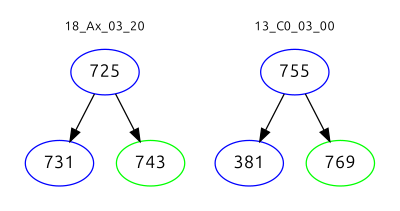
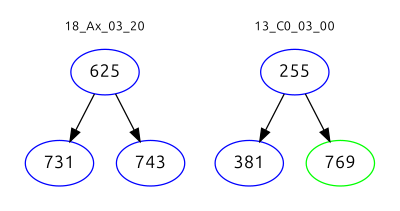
  digraph {
    fontname=Ubuntu
    node [color=blue fontname=Ubuntu]
    edge [color=black fontname=Ubuntu]
-   n1 [label=725]
+   n1 [label=625]
    n2 [label=731]
-   n3 [color=green label=743]
-   n4 [label=755]
+   n3 [label=743]
+   n4 [label=255]
    n5 [label=381]
    n6 [color=green label=769]
    subgraph cluster_1 {
      color=white
      fontsize=10
      label="18_Ax_03_20"
      n1
      n2
      n3
    }
    subgraph cluster_2 {
      color=white
      fontsize=10
      label="13_C0_03_00"
      n4
      n5
      n6
    }
    n1 -> n2
    n1 -> n3
    n4 -> n5
    n4 -> n6
  }
